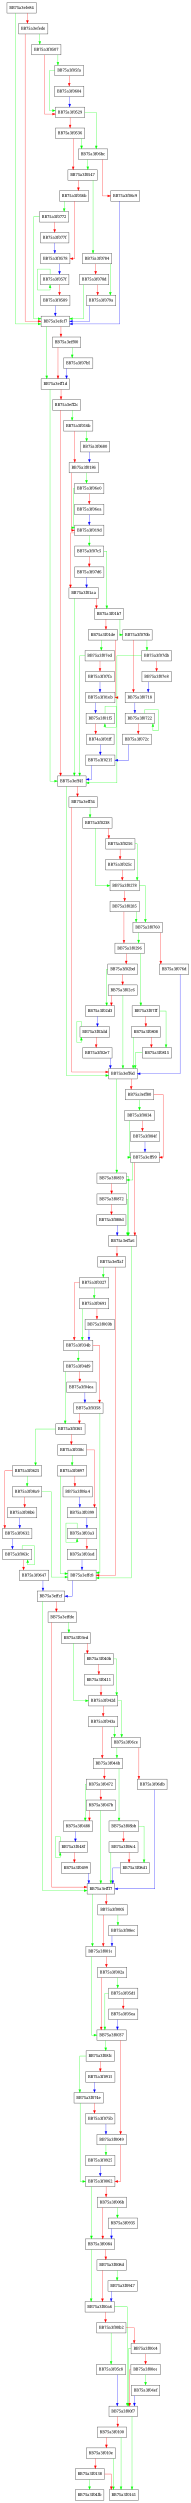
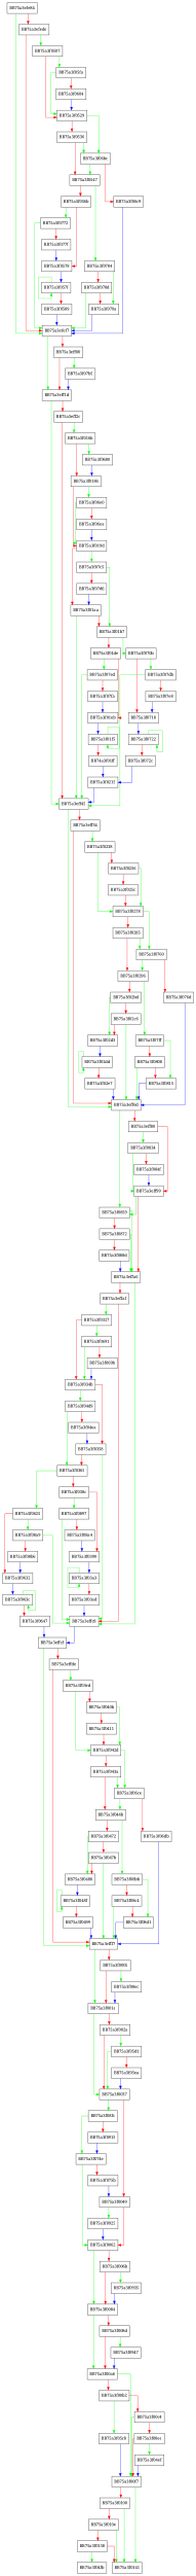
  digraph {
    fontname="Noto Serif"
    splines=ortho
    node [fontname="Noto Serif" shape=box]
    edge [color=red fontname="Noto Serif"]
    BB75a3efe84
    BB75a3efef7
    BB75a3efede
    BB75a3eff1d
    BB75a3eff00
    BB75a3f0507
    BB75a3eff45
    BB75a3eff2c
    BB75a3f07b5
    BB75a3f05fa
    BB75a3f0529
    BB75a3f0604
    BB75a3f06bc
    BB75a3f0536
    BB75a3eff6d
    BB75a3eff54
    BB75a3f016b
    BB75a3f0859
    BB75a3eff80
    BB75a3f0238
    BB75a3f0680
    BB75a3f0186
    BB75a3f06e0
    BB75a3f019d
    BB75a3effa6
    BB75a3f0872
    BB75a3f0834
    BB75a3eff99
    BB75a3f0278
    BB75a3f0256
    BB75a3f0760
    BB75a3f0285
    BB75a3f025c
    BB75a3effc8
    BB75a3effaf
    BB75a3f088d
    BB75a3f084f
    BB75a3effcf
    BB75a3f0327
    BB75a3efff7
    BB75a3effde
    BB75a3f0691
    BB75a3f034b
    BB75a3f069b
    BB75a3f04d9
    BB75a3f0358
    BB75a3f001e
    BB75a3f0005
    BB75a3f03ed
    BB75a3f0037
    BB75a3f002a
    BB75a3f08ec
    BB75a3f042d
    BB75a3f040b
    BB75a3f06ce
    BB75a3f043a
    BB75a3f0411
    BB75a3f08fc
    BB75a3f0049
    BB75a3f05d1
    BB75a3f074e
    BB75a3f0915
    BB75a3f0925
    BB75a3f0062
    BB75a3f05ea
    BB75a3f075b
    BB75a3f0084
    BB75a3f006b
    BB75a3f00a6
    BB75a3f008d
    BB75a3f0935
    BB75a3f00f7
    BB75a3f00b2
    BB75a3f0947
    BB75a3f0141
    BB75a3f0100
    BB75a3f05c8
    BB75a3f00c4
    BB75a3f010e
    BB75a3f00ee
    BB75a3f04ef
    BB75a3f0138
    BB75a3f04fb
    BB75a3f06ea
    BB75a3f07c5
    BB75a3f01aa
    BB75a3f01b7
    BB75a3f07d6
    BB75a3f070b
    BB75a3f01de
    BB75a3f07db
    BB75a3f0718
    BB75a3f07ed
    BB75a3f01eb
    BB75a3f07e8
    BB75a3f0722
    BB75a3f07fa
    BB75a3f01f5
    n99 [label=BB74a3f01ff]
    BB75a3f0215
    BB75a3f0296
    BB75a3f076d
    BB75a3f07ff
    BB75a3f02bd
    BB75a3f0815
    BB75a3f0808
    BB75a3f02d3
    BB75a3f02c6
    BB75a3f02dd
    BB75a3f02e7
    BB75a3f0365
    BB75a3f04ea
    BB75a3f0625
    BB75a3f038c
    BB75a3f08a9
    BB75a3f0632
    BB75a3f0897
    BB75a3f0399
    BB75a3f08b6
    BB75a3f063c
    BB75a3f08a4
    BB75a3f03a3
    BB75a3f03ad
    BB75a3f044b
    BB75a3f06db
    BB75a3f08bb
    BB75a3f0472
    BB75a3f08d1
    BB75a3f08c4
    BB75a3f0488
    BB75a3f047b
    BB75a3f048f
    BB75a3f0499
    BB75a3f0547
    BB75a3f06c9
    BB75a3f0784
    BB75a3f056b
    BB75a3f079a
    BB75a3f078d
    BB75a3f0772
    BB75a3f0578
    BB75a3f077f
    BB75a3f057f
    BB75a3f0589
    BB75a3f0647
    BB75a3f072c
    BB75a3efe84 -> BB75a3efef7 [color=green]
    BB75a3efe84 -> BB75a3efede
    BB75a3efef7 -> BB75a3eff1d [color=green]
    BB75a3efef7 -> BB75a3eff00
    BB75a3efede -> BB75a3efef7
    BB75a3efede -> BB75a3f0507 [color=green]
    BB75a3eff1d -> BB75a3eff45 [color=green]
    BB75a3eff1d -> BB75a3eff2c
    BB75a3eff00 -> BB75a3eff1d
    BB75a3eff00 -> BB75a3f07b5 [color=green]
    BB75a3f0507 -> BB75a3f05fa [color=green]
    BB75a3f0507 -> BB75a3f0529
    BB75a3eff45 -> BB75a3eff6d [color=green]
    BB75a3eff45 -> BB75a3eff54
    BB75a3eff2c -> BB75a3eff45
    BB75a3eff2c -> BB75a3f016b [color=green]
    BB75a3f07b5 -> BB75a3eff1d [color=blue]
    BB75a3f05fa -> BB75a3f0529 [color=green]
    BB75a3f05fa -> BB75a3f0604
    BB75a3f0529 -> BB75a3f06bc [color=green]
    BB75a3f0529 -> BB75a3f0536
    BB75a3f0604 -> BB75a3f0529 [color=blue]
    BB75a3f06bc -> BB75a3f0547 [color=green]
    BB75a3f06bc -> BB75a3f06c9
    BB75a3f0536 -> BB75a3f06bc [color=green]
    BB75a3f0536 -> BB75a3f0547
    BB75a3eff6d -> BB75a3f0859 [color=green]
    BB75a3eff6d -> BB75a3eff80
    BB75a3eff54 -> BB75a3eff6d
    BB75a3eff54 -> BB75a3f0238 [color=green]
    BB75a3f016b -> BB75a3f0680 [color=green]
    BB75a3f016b -> BB75a3f0186
    BB75a3f0859 -> BB75a3effa6 [color=green]
    BB75a3f0859 -> BB75a3f0872
    BB75a3eff80 -> BB75a3f0834 [color=green]
    BB75a3eff80 -> BB75a3eff99
    BB75a3f0238 -> BB75a3f0278 [color=green]
    BB75a3f0238 -> BB75a3f0256
    BB75a3f0680 -> BB75a3f0186 [color=blue]
    BB75a3f0186 -> BB75a3f06e0 [color=green]
    BB75a3f0186 -> BB75a3f019d
    BB75a3f06e0 -> BB75a3f019d [color=green]
    BB75a3f06e0 -> BB75a3f06ea
    BB75a3f019d -> BB75a3f07c5 [color=green]
    BB75a3f019d -> BB75a3f01aa
    BB75a3effa6 -> BB75a3effc8 [color=green]
    BB75a3effa6 -> BB75a3effaf
    BB75a3f0872 -> BB75a3effa6 [color=green]
    BB75a3f0872 -> BB75a3f088d
    BB75a3f0834 -> BB75a3eff99 [color=green]
    BB75a3f0834 -> BB75a3f084f
    BB75a3eff99 -> BB75a3f0859 [color=green]
    BB75a3eff99 -> BB75a3effa6
    BB75a3f0278 -> BB75a3f0760 [color=green]
    BB75a3f0278 -> BB75a3f0285
    BB75a3f0256 -> BB75a3f0278 [color=green]
    BB75a3f0256 -> BB75a3f025c
    BB75a3f0760 -> BB75a3f0296 [color=green]
    BB75a3f0760 -> BB75a3f076d
    BB75a3f0285 -> BB75a3f0760 [color=green]
    BB75a3f0285 -> BB75a3f0296
    BB75a3f025c -> BB75a3f0278
    BB75a3effc8 -> BB75a3effcf [color=blue]
    BB75a3effaf -> BB75a3effc8
    BB75a3effaf -> BB75a3f0327 [color=green]
    BB75a3f088d -> BB75a3effa6 [color=blue]
    BB75a3f084f -> BB75a3eff99 [color=blue]
    BB75a3effcf -> BB75a3efff7 [color=green]
    BB75a3effcf -> BB75a3effde
    BB75a3f0327 -> BB75a3f0691 [color=green]
    BB75a3f0327 -> BB75a3f034b
    BB75a3efff7 -> BB75a3f001e [color=green]
    BB75a3efff7 -> BB75a3f0005
    BB75a3effde -> BB75a3efff7
    BB75a3effde -> BB75a3f03ed [color=green]
    BB75a3f0691 -> BB75a3f034b [color=green]
    BB75a3f0691 -> BB75a3f069b
    BB75a3f034b -> BB75a3f04d9 [color=green]
    BB75a3f034b -> BB75a3f0358
    BB75a3f069b -> BB75a3f034b [color=blue]
    BB75a3f04d9 -> BB75a3f0365 [color=green]
    BB75a3f04d9 -> BB75a3f04ea
    BB75a3f0358 -> BB75a3effc8 [color=green]
    BB75a3f0358 -> BB75a3f0365
    BB75a3f001e -> BB75a3f0037 [color=green]
    BB75a3f001e -> BB75a3f002a
    BB75a3f0005 -> BB75a3f001e
    BB75a3f0005 -> BB75a3f08ec [color=green]
    BB75a3f03ed -> BB75a3f042d [color=green]
    BB75a3f03ed -> BB75a3f040b
    BB75a3f0037 -> BB75a3f08fc [color=green]
    BB75a3f0037 -> BB75a3f0049
    BB75a3f002a -> BB75a3f0037
    BB75a3f002a -> BB75a3f05d1 [color=green]
    BB75a3f08ec -> BB75a3f001e [color=blue]
    BB75a3f042d -> BB75a3f06ce [color=green]
    BB75a3f042d -> BB75a3f043a
    BB75a3f040b -> BB75a3f042d [color=green]
    BB75a3f040b -> BB75a3f0411
    BB75a3f06ce -> BB75a3f044b [color=green]
    BB75a3f06ce -> BB75a3f06db
    BB75a3f043a -> BB75a3f06ce [color=green]
    BB75a3f043a -> BB75a3f044b
    BB75a3f0411 -> BB75a3f042d
    BB75a3f08fc -> BB75a3f074e [color=green]
    BB75a3f08fc -> BB75a3f0915
    BB75a3f0049 -> BB75a3f0925 [color=green]
    BB75a3f0049 -> BB75a3f0062
    BB75a3f05d1 -> BB75a3f0037 [color=green]
    BB75a3f05d1 -> BB75a3f05ea
    BB75a3f074e -> BB75a3f0062 [color=green]
    BB75a3f074e -> BB75a3f075b
    BB75a3f0915 -> BB75a3f074e [color=blue]
    BB75a3f0925 -> BB75a3f0062 [color=blue]
    BB75a3f0062 -> BB75a3f0084 [color=green]
    BB75a3f0062 -> BB75a3f006b
    BB75a3f05ea -> BB75a3f0037 [color=blue]
    BB75a3f075b -> BB75a3f0049 [color=blue]
    BB75a3f0084 -> BB75a3f00a6 [color=green]
    BB75a3f0084 -> BB75a3f008d
    BB75a3f006b -> BB75a3f0084
    BB75a3f006b -> BB75a3f0935 [color=green]
    BB75a3f00a6 -> BB75a3f00f7 [color=green]
    BB75a3f00a6 -> BB75a3f00b2
    BB75a3f008d -> BB75a3f00a6
    BB75a3f008d -> BB75a3f0947 [color=green]
    BB75a3f0935 -> BB75a3f0084 [color=blue]
    BB75a3f00f7 -> BB75a3f0141 [color=green]
    BB75a3f00f7 -> BB75a3f0100
    BB75a3f00b2 -> BB75a3f05c8 [color=green]
    BB75a3f00b2 -> BB75a3f00c4
    BB75a3f0947 -> BB75a3f00a6 [color=blue]
    BB75a3f0100 -> BB75a3f0141 [color=green]
    BB75a3f0100 -> BB75a3f010e
    BB75a3f05c8 -> BB75a3f00f7 [color=blue]
    BB75a3f00c4 -> BB75a3f00f7 [color=green]
    BB75a3f00c4 -> BB75a3f00ee
    BB75a3f010e -> BB75a3f0141 [color=green]
    BB75a3f010e -> BB75a3f0138
    BB75a3f00ee -> BB75a3f00f7
    BB75a3f00ee -> BB75a3f04ef [color=green]
    BB75a3f04ef -> BB75a3f00f7 [color=blue]
    BB75a3f0138 -> BB75a3f0141
    BB75a3f0138 -> BB75a3f04fb [color=green]
    BB75a3f06ea -> BB75a3f019d [color=blue]
    BB75a3f07c5 -> BB75a3f01b7 [color=green]
    BB75a3f07c5 -> BB75a3f07d6
    BB75a3f01aa -> BB75a3eff45 [color=green]
    BB75a3f01aa -> BB75a3f01b7
    BB75a3f01b7 -> BB75a3f070b [color=green]
    BB75a3f01b7 -> BB75a3f01de
    BB75a3f07d6 -> BB75a3f01aa [color=blue]
    BB75a3f070b -> BB75a3f07db [color=green]
    BB75a3f070b -> BB75a3f0718
    BB75a3f01de -> BB75a3f07ed [color=green]
    BB75a3f01de -> BB75a3f01eb
    BB75a3f07db -> BB75a3eff45 [color=green]
    BB75a3f07db -> BB75a3f07e8
    BB75a3f0718 -> BB75a3f0722 [color=blue]
    BB75a3f07ed -> BB75a3eff45 [color=green]
    BB75a3f07ed -> BB75a3f07fa
    BB75a3f01eb -> BB75a3f01f5 [color=blue]
    BB75a3f07e8 -> BB75a3f0718 [color=blue]
    BB75a3f0722 -> BB75a3f0722 [color=green]
    BB75a3f0722 -> BB75a3f072c
    BB75a3f07fa -> BB75a3f01eb [color=blue]
    BB75a3f01f5 -> BB75a3f01f5 [color=green]
    BB75a3f01f5 -> n99
    n99 -> BB75a3f0215 [color=blue]
    BB75a3f0215 -> BB75a3eff45 [color=blue]
    BB75a3f0296 -> BB75a3f07ff [color=green]
    BB75a3f0296 -> BB75a3f02bd
    BB75a3f076d -> BB75a3eff6d [color=blue]
    BB75a3f07ff -> BB75a3f0815 [color=green]
    BB75a3f07ff -> BB75a3f0808
    BB75a3f02bd -> BB75a3f02d3 [color=green]
    BB75a3f02bd -> BB75a3f02c6
-   BB75a3f0815 -> BB75a3eff6d [color=green]
+   BB75a3f0815 -> BB75a3eff6d [color=blue]
    BB75a3f0808 -> BB75a3eff6d [color=green]
    BB75a3f0808 -> BB75a3f0815
    BB75a3f02d3 -> BB75a3f02dd [color=blue]
    BB75a3f02c6 -> BB75a3eff6d [color=green]
    BB75a3f02c6 -> BB75a3f02d3
    BB75a3f02dd -> BB75a3f02dd [color=green]
    BB75a3f02dd -> BB75a3f02e7
    BB75a3f02e7 -> BB75a3eff6d [color=blue]
    BB75a3f0365 -> BB75a3f0625 [color=green]
    BB75a3f0365 -> BB75a3f038c
    BB75a3f04ea -> BB75a3f0358 [color=blue]
    BB75a3f0625 -> BB75a3f08a9 [color=green]
    BB75a3f0625 -> BB75a3f0632
    BB75a3f038c -> BB75a3f0897 [color=green]
    BB75a3f038c -> BB75a3f0399
    BB75a3f08a9 -> BB75a3effc8 [color=green]
    BB75a3f08a9 -> BB75a3f08b6
    BB75a3f0632 -> BB75a3f063c [color=blue]
    BB75a3f0897 -> BB75a3effc8 [color=green]
    BB75a3f0897 -> BB75a3f08a4
    BB75a3f0399 -> BB75a3f03a3 [color=blue]
    BB75a3f08b6 -> BB75a3f0632 [color=blue]
    BB75a3f063c -> BB75a3f063c [color=green]
    BB75a3f063c -> BB75a3f0647
    BB75a3f08a4 -> BB75a3f0399 [color=blue]
    BB75a3f03a3 -> BB75a3f03a3 [color=green]
    BB75a3f03a3 -> BB75a3f03ad
    BB75a3f03ad -> BB75a3effc8 [color=blue]
    BB75a3f044b -> BB75a3f08bb [color=green]
    BB75a3f044b -> BB75a3f0472
    BB75a3f06db -> BB75a3efff7 [color=blue]
    BB75a3f08bb -> BB75a3f08d1 [color=green]
    BB75a3f08bb -> BB75a3f08c4
    BB75a3f0472 -> BB75a3f0488 [color=green]
    BB75a3f0472 -> BB75a3f047b
    BB75a3f08d1 -> BB75a3efff7 [color=blue]
    BB75a3f08c4 -> BB75a3efff7 [color=green]
    BB75a3f08c4 -> BB75a3f08d1
    BB75a3f0488 -> BB75a3f048f [color=blue]
    BB75a3f047b -> BB75a3efff7 [color=green]
    BB75a3f047b -> BB75a3f0488
    BB75a3f048f -> BB75a3f048f [color=green]
    BB75a3f048f -> BB75a3f0499
    BB75a3f0499 -> BB75a3efff7 [color=blue]
    BB75a3f0547 -> BB75a3f0784 [color=green]
    BB75a3f0547 -> BB75a3f056b
    BB75a3f06c9 -> BB75a3efef7 [color=blue]
    BB75a3f0784 -> BB75a3f079a [color=green]
    BB75a3f0784 -> BB75a3f078d
    BB75a3f056b -> BB75a3f0772 [color=green]
    BB75a3f056b -> BB75a3f0578
    BB75a3f079a -> BB75a3efef7 [color=blue]
    BB75a3f078d -> BB75a3efef7 [color=green]
    BB75a3f078d -> BB75a3f079a
    BB75a3f0772 -> BB75a3efef7 [color=green]
    BB75a3f0772 -> BB75a3f077f
    BB75a3f0578 -> BB75a3f057f [color=blue]
    BB75a3f077f -> BB75a3f0578 [color=blue]
    BB75a3f057f -> BB75a3f057f [color=green]
    BB75a3f057f -> BB75a3f0589
    BB75a3f0589 -> BB75a3efef7 [color=blue]
    BB75a3f0647 -> BB75a3effcf [color=blue]
    BB75a3f072c -> BB75a3f0215 [color=blue]
  }
